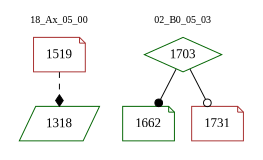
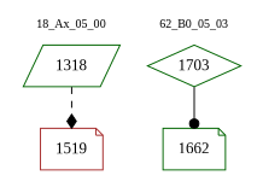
  digraph {
    fontname="Liberation Serif"
    node [color=darkgreen fontname="Liberation Serif" shape=note]
    edge [color=black fontname="Liberation Serif" style=solid]
    n1 [color=brown label=1519]
    n2 [label=1318 shape=parallelogram]
    n3 [label=1703 shape=diamond]
    n4 [label=1662]
-   n5 [color=brown label=1731]
    subgraph cluster_1 {
      color=white
      fontsize=10
      label="18_Ax_05_00"
      n1
      n2
    }
    subgraph cluster_2 {
      color=white
      fontsize=10
-     label="02_B0_05_03"
+     label="62_B0_05_03"
      n3
      n4
-     n5
    }
-   n1 -> n2 [arrowhead=diamond style=dashed]
+   n2 -> n1 [arrowhead=diamond style=dashed]
    n3 -> n4 [arrowhead=dot]
-   n3 -> n5 [arrowhead=odot]
  }
